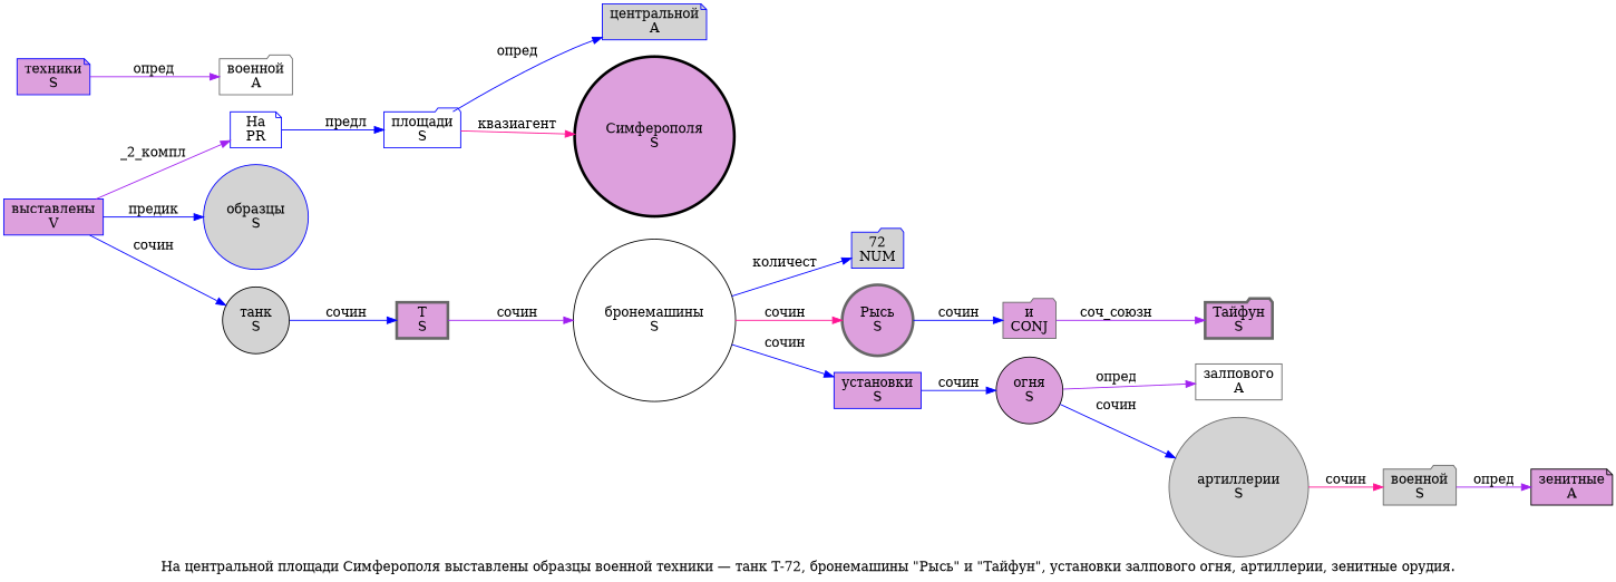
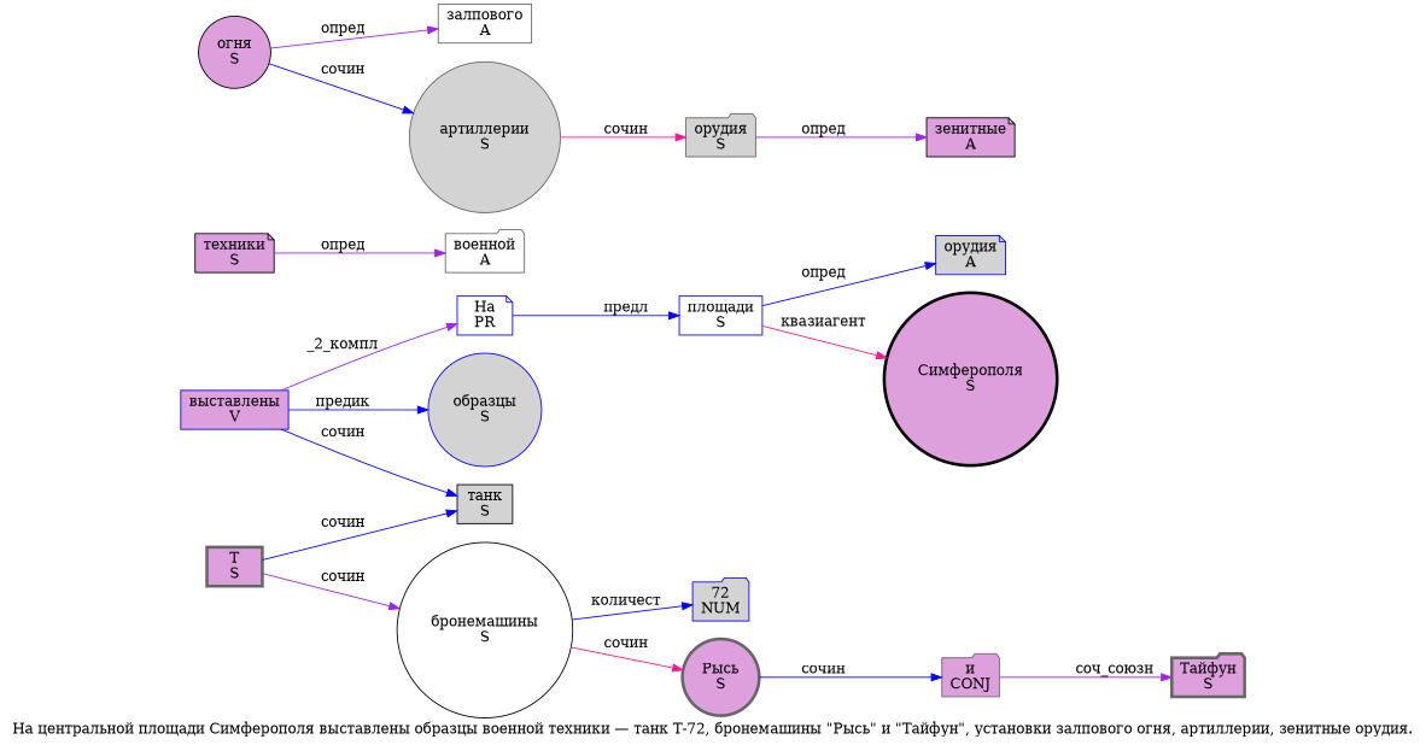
  digraph {
    label="На центральной площади Симферополя выставлены образцы военной техники — танк Т-72, бронемашины \"Рысь\" и \"Тайфун\", установки залпового огня, артиллерии, зенитные орудия."
    rankdir=LR
    node [color=gray40 fillcolor=plum penwidth=1 shape=circle style=filled]
    edge [color=blue]
    n1 [color=blue fillcolor=white label="На\nPR" shape=note]
-   n2 [color=blue fillcolor=white label="площади\nS" shape=folder]
-   n3 [color=blue fillcolor=lightgrey label="центральной\nA" shape=note]
+   n2 [color=blue fillcolor=white label="площади\nS" shape=box]
+   n3 [color=blue fillcolor=lightgrey label="орудия\nA" shape=note]
    n4 [color=black label="Симферополя\nS" penwidth=3]
    n5 [color=blue label="выставлены\nV" shape=box]
    n6 [color=blue fillcolor=lightgrey label="образцы\nS"]
-   n7 [color=black fillcolor=lightgrey label="танк\nS"]
-   n8 [color=blue label="техники\nS" shape=note]
+   n7 [color=black fillcolor=lightgrey label="танк\nS" shape=box]
+   n8 [color=black label="техники\nS" shape=note]
    n9 [fillcolor=white label="военной\nA" shape=folder]
    n10 [label="Т\nS" penwidth=3 shape=box]
    n11 [color=black fillcolor=white label="бронемашины\nS"]
    n12 [color=blue fillcolor=lightgrey label="72\nNUM" shape=folder]
    n13 [label="Рысь\nS" penwidth=3]
-   n14 [color=blue label="установки\nS" shape=box]
    n15 [label="и\nCONJ" shape=folder]
    n16 [color=black label="огня\nS"]
    n17 [label="Тайфун\nS" penwidth=3 shape=folder]
    n18 [fillcolor=white label="залпового\nA" shape=box]
    n19 [fillcolor=lightgrey label="артиллерии\nS"]
-   n20 [fillcolor=lightgrey label="военной\nS" shape=folder]
+   n20 [fillcolor=lightgrey label="орудия\nS" shape=folder]
    n21 [color=black label="зенитные\nA" shape=note]
    n1 -> n2 [label="предл"]
    n2 -> n3 [label="опред"]
    n2 -> n4 [color=deeppink label="квазиагент"]
    n5 -> n1 [color=purple label="_2_компл"]
    n5 -> n6 [label="предик"]
    n5 -> n7 [label="сочин"]
-   n7 -> n10 [label="сочин"]
+   n10 -> n7 [label="сочин"]
    n8 -> n9 [color=purple label="опред"]
    n10 -> n11 [color=purple label="сочин"]
    n11 -> n12 [label="количест"]
    n11 -> n13 [color=deeppink label="сочин"]
-   n11 -> n14 [label="сочин"]
    n13 -> n15 [label="сочин"]
-   n14 -> n16 [label="сочин"]
    n15 -> n17 [color=purple label="соч_союзн"]
    n16 -> n18 [color=purple label="опред"]
    n16 -> n19 [label="сочин"]
    n19 -> n20 [color=deeppink label="сочин"]
    n20 -> n21 [color=purple label="опред"]
  }
